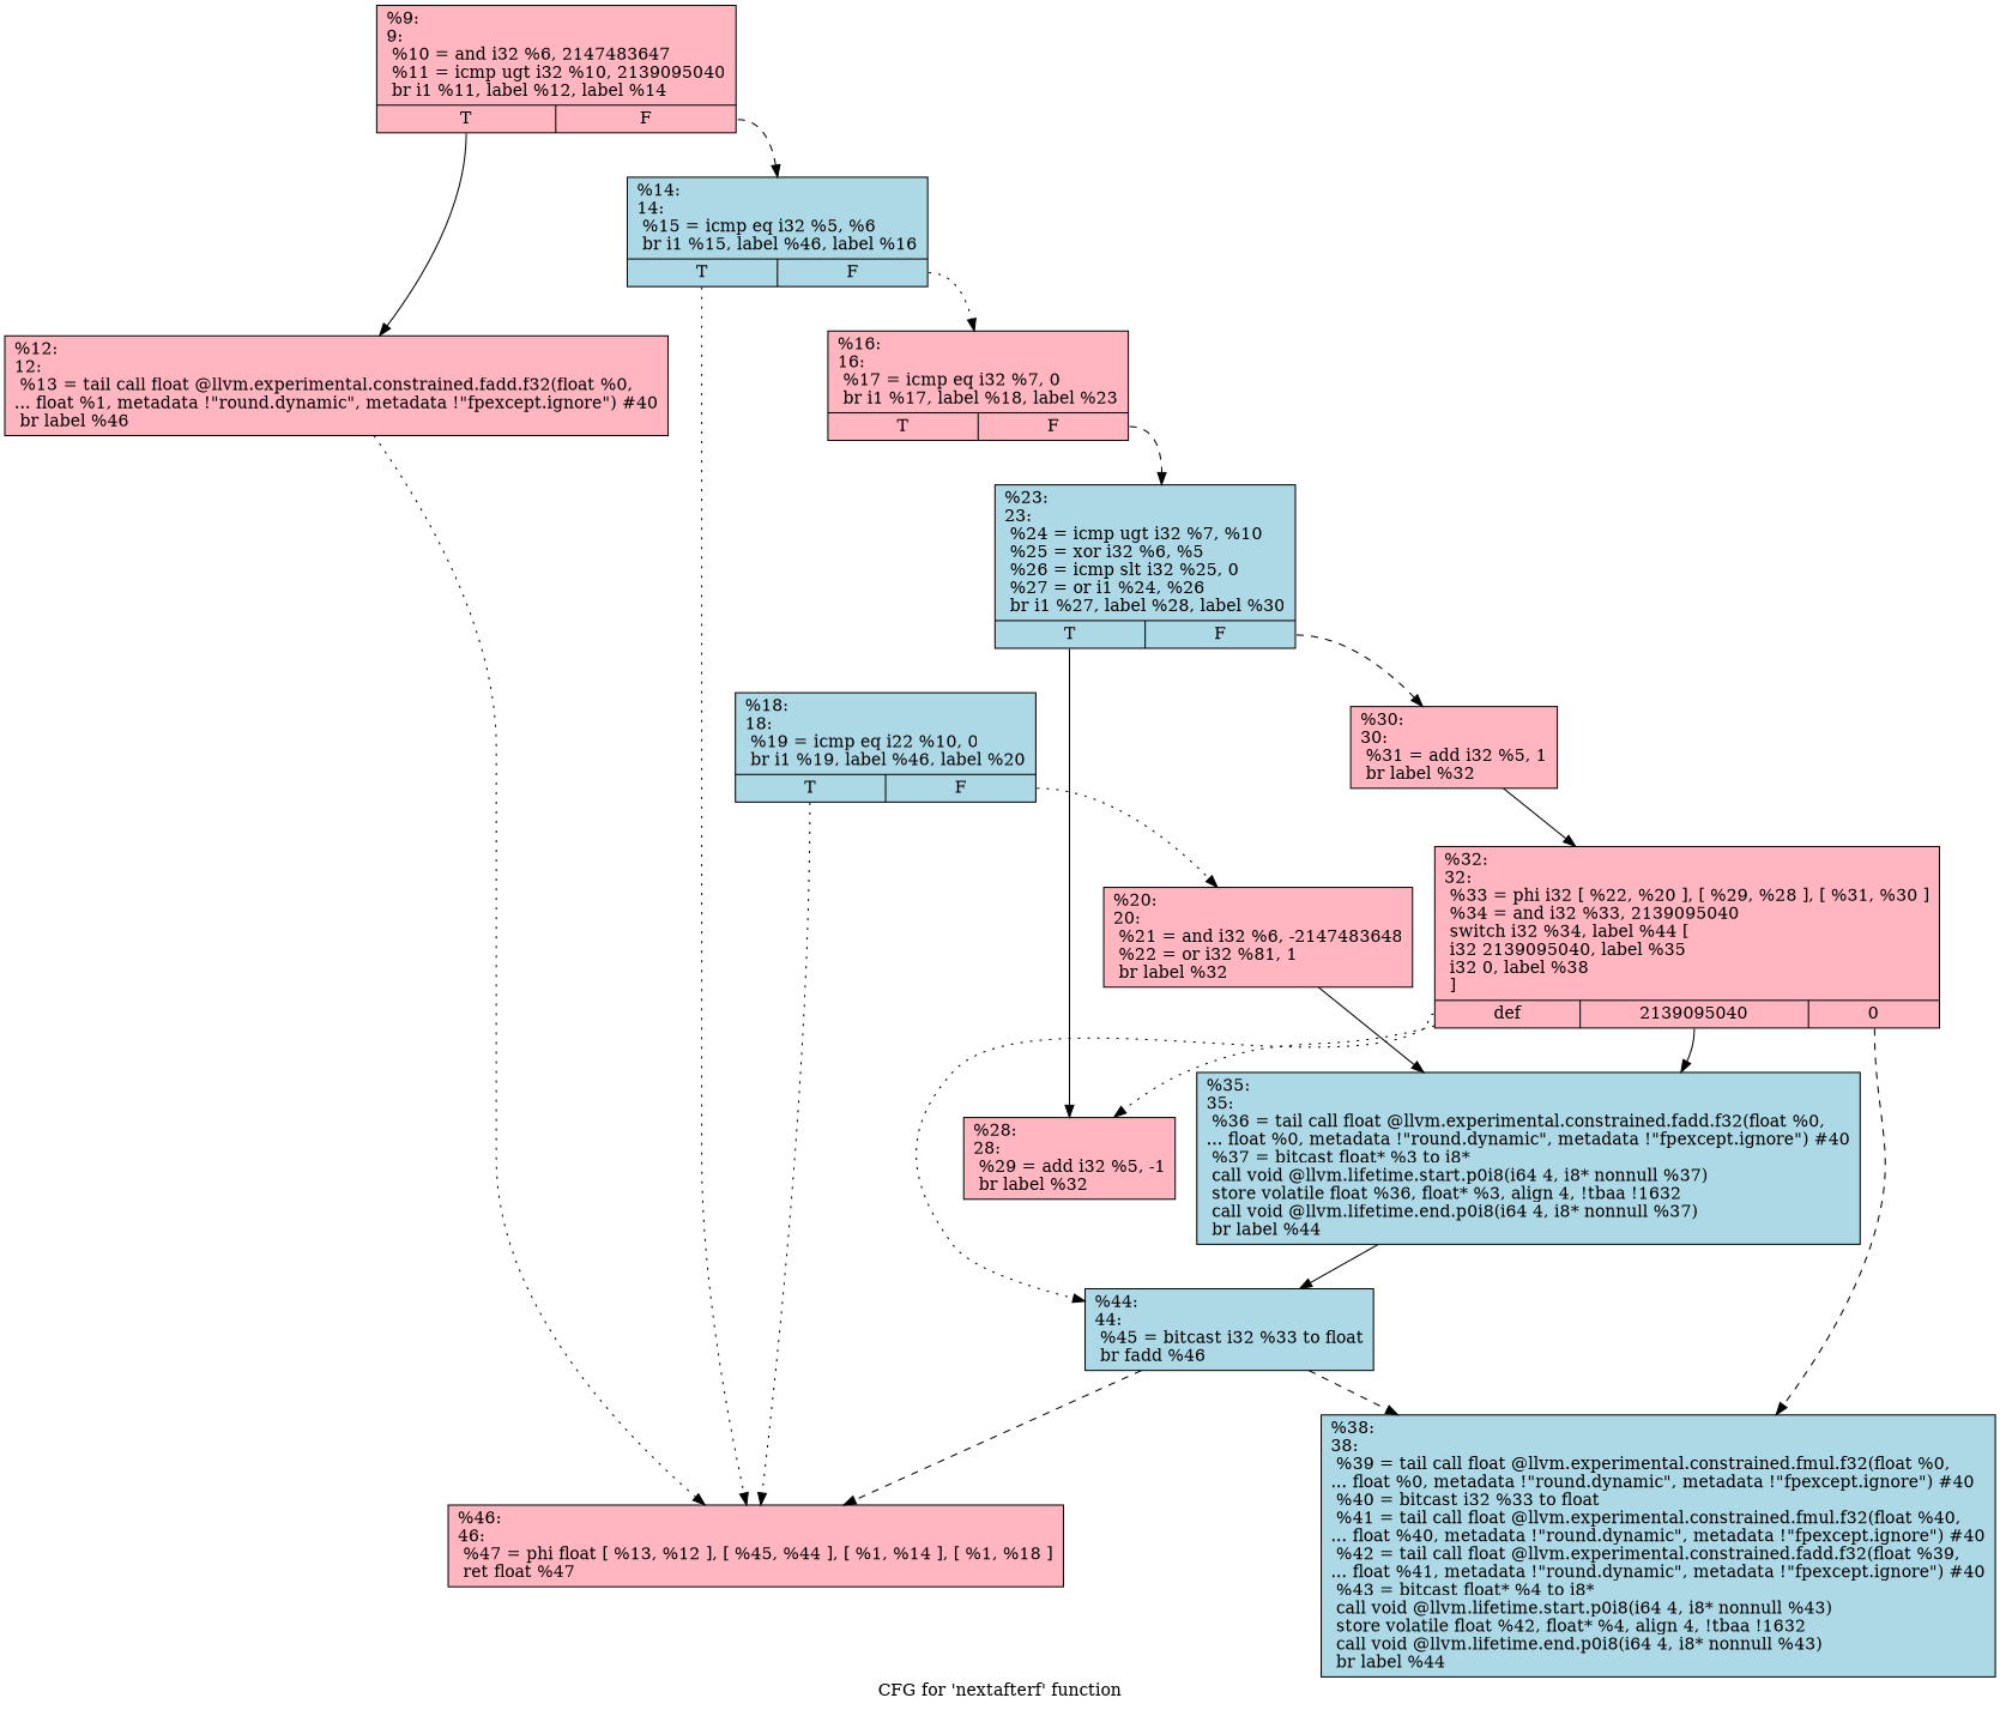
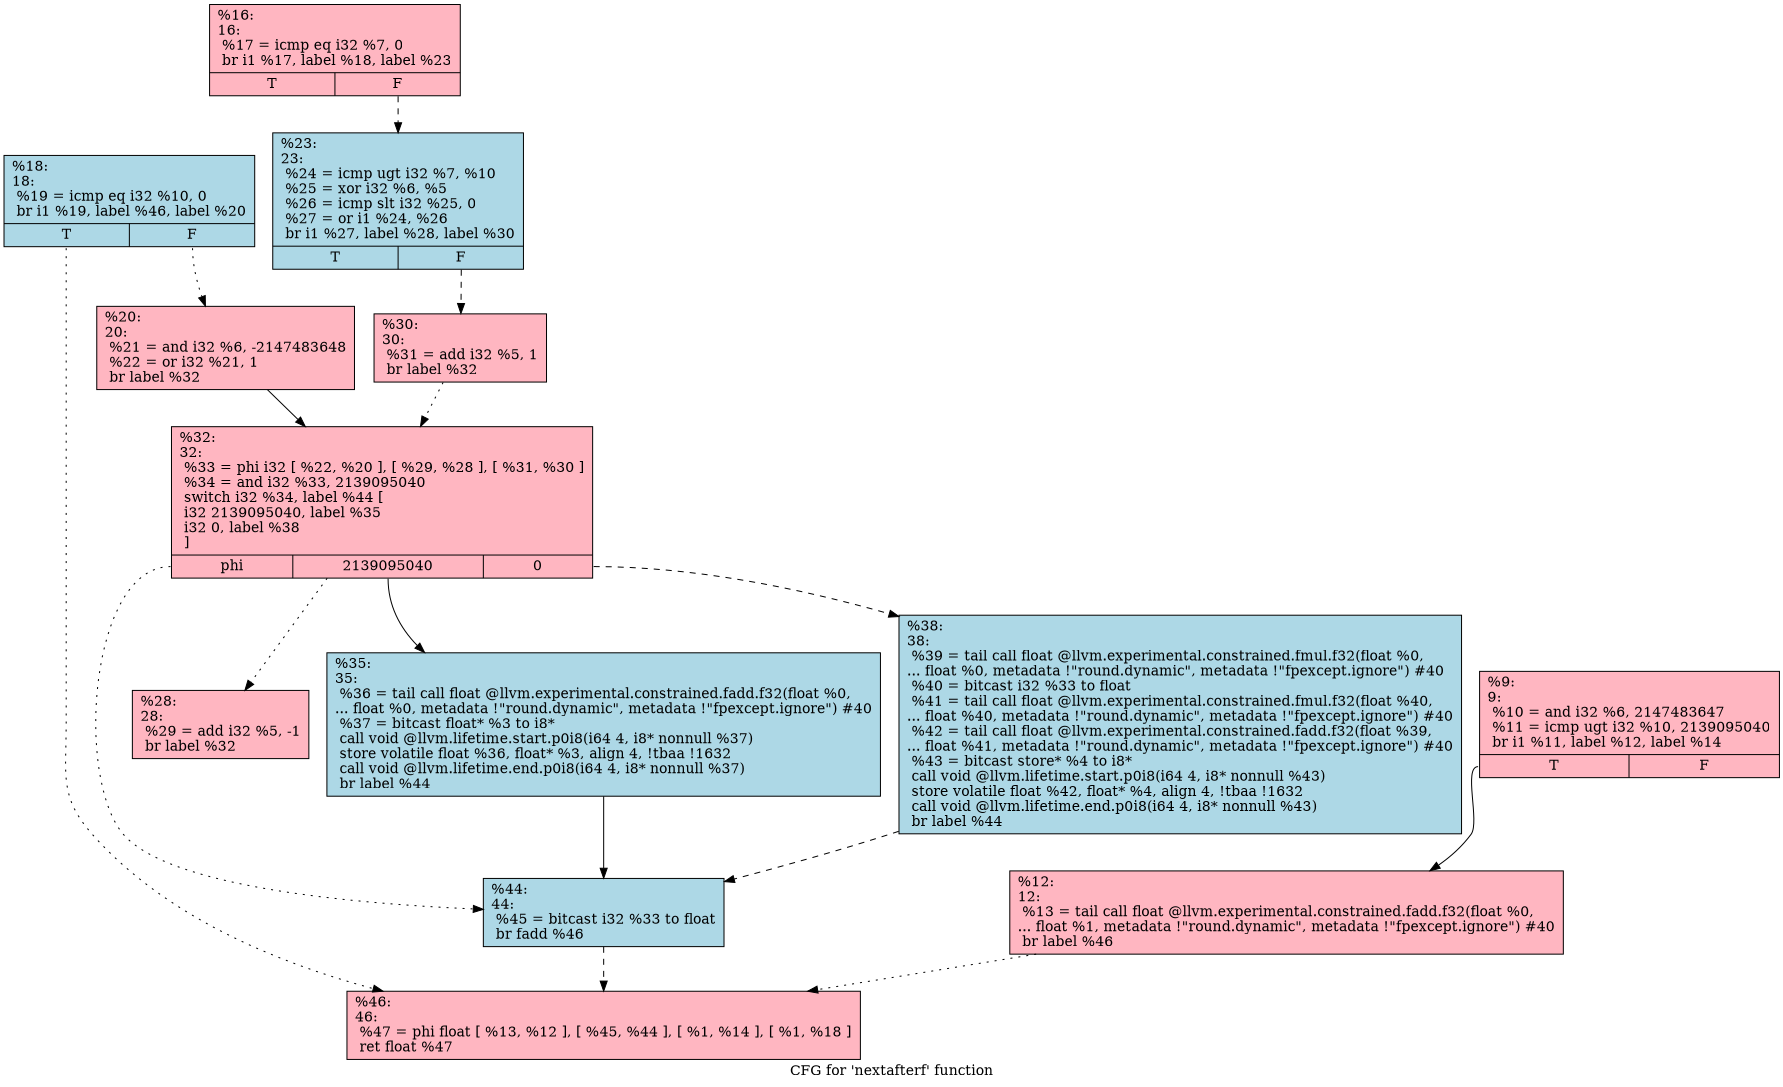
  digraph {
    label="CFG for 'nextafterf' function"
    node [fillcolor=lightpink shape=record style=filled]
    edge [style=dotted]
    n1 [label="{%12:\l12:                                               \l  %13 = tail call float @llvm.experimental.constrained.fadd.f32(float %0,\l... float %1, metadata !\"round.dynamic\", metadata !\"fpexcept.ignore\") #40\l  br label %46\l}"]
    n2 [label="{%46:\l46:                                               \l  %47 = phi float [ %13, %12 ], [ %45, %44 ], [ %1, %14 ], [ %1, %18 ]\l  ret float %47\l}"]
    n3 [label="{%9:\l9:                                                \l  %10 = and i32 %6, 2147483647\l  %11 = icmp ugt i32 %10, 2139095040\l  br i1 %11, label %12, label %14\l|{<s0>T|<s1>F}}"]
-   n4 [fillcolor=lightblue label="{%14:\l14:                                               \l  %15 = icmp eq i32 %5, %6\l  br i1 %15, label %46, label %16\l|{<s0>T|<s1>F}}"]
    n5 [label="{%16:\l16:                                               \l  %17 = icmp eq i32 %7, 0\l  br i1 %17, label %18, label %23\l|{<s0>T|<s1>F}}"]
    n6 [fillcolor=lightblue label="{%23:\l23:                                               \l  %24 = icmp ugt i32 %7, %10\l  %25 = xor i32 %6, %5\l  %26 = icmp slt i32 %25, 0\l  %27 = or i1 %24, %26\l  br i1 %27, label %28, label %30\l|{<s0>T|<s1>F}}"]
-   n7 [fillcolor=lightblue label="{%18:\l18:                                               \l  %19 = icmp eq i22 %10, 0\l  br i1 %19, label %46, label %20\l|{<s0>T|<s1>F}}"]
-   n8 [label="{%20:\l20:                                               \l  %21 = and i32 %6, -2147483648\l  %22 = or i32 %81, 1\l  br label %32\l}"]
+   n7 [fillcolor=lightblue label="{%18:\l18:                                               \l  %19 = icmp eq i32 %10, 0\l  br i1 %19, label %46, label %20\l|{<s0>T|<s1>F}}"]
+   n8 [label="{%20:\l20:                                               \l  %21 = and i32 %6, -2147483648\l  %22 = or i32 %21, 1\l  br label %32\l}"]
    n9 [label="{%28:\l28:                                               \l  %29 = add i32 %5, -1\l  br label %32\l}"]
    n10 [label="{%30:\l30:                                               \l  %31 = add i32 %5, 1\l  br label %32\l}"]
-   n11 [label="{%32:\l32:                                               \l  %33 = phi i32 [ %22, %20 ], [ %29, %28 ], [ %31, %30 ]\l  %34 = and i32 %33, 2139095040\l  switch i32 %34, label %44 [\l    i32 2139095040, label %35\l    i32 0, label %38\l  ]\l|{<s0>def|<s1>2139095040|<s2>0}}"]
+   n11 [label="{%32:\l32:                                               \l  %33 = phi i32 [ %22, %20 ], [ %29, %28 ], [ %31, %30 ]\l  %34 = and i32 %33, 2139095040\l  switch i32 %34, label %44 [\l    i32 2139095040, label %35\l    i32 0, label %38\l  ]\l|{<s0>phi|<s1>2139095040|<s2>0}}"]
    n12 [fillcolor=lightblue label="{%44:\l44:                                               \l  %45 = bitcast i32 %33 to float\l  br fadd %46\l}"]
    n13 [fillcolor=lightblue label="{%35:\l35:                                               \l  %36 = tail call float @llvm.experimental.constrained.fadd.f32(float %0,\l... float %0, metadata !\"round.dynamic\", metadata !\"fpexcept.ignore\") #40\l  %37 = bitcast float* %3 to i8*\l  call void @llvm.lifetime.start.p0i8(i64 4, i8* nonnull %37)\l  store volatile float %36, float* %3, align 4, !tbaa !1632\l  call void @llvm.lifetime.end.p0i8(i64 4, i8* nonnull %37)\l  br label %44\l}"]
-   n14 [fillcolor=lightblue label="{%38:\l38:                                               \l  %39 = tail call float @llvm.experimental.constrained.fmul.f32(float %0,\l... float %0, metadata !\"round.dynamic\", metadata !\"fpexcept.ignore\") #40\l  %40 = bitcast i32 %33 to float\l  %41 = tail call float @llvm.experimental.constrained.fmul.f32(float %40,\l... float %40, metadata !\"round.dynamic\", metadata !\"fpexcept.ignore\") #40\l  %42 = tail call float @llvm.experimental.constrained.fadd.f32(float %39,\l... float %41, metadata !\"round.dynamic\", metadata !\"fpexcept.ignore\") #40\l  %43 = bitcast float* %4 to i8*\l  call void @llvm.lifetime.start.p0i8(i64 4, i8* nonnull %43)\l  store volatile float %42, float* %4, align 4, !tbaa !1632\l  call void @llvm.lifetime.end.p0i8(i64 4, i8* nonnull %43)\l  br label %44\l}"]
+   n14 [fillcolor=lightblue label="{%38:\l38:                                               \l  %39 = tail call float @llvm.experimental.constrained.fmul.f32(float %0,\l... float %0, metadata !\"round.dynamic\", metadata !\"fpexcept.ignore\") #40\l  %40 = bitcast i32 %33 to float\l  %41 = tail call float @llvm.experimental.constrained.fmul.f32(float %40,\l... float %40, metadata !\"round.dynamic\", metadata !\"fpexcept.ignore\") #40\l  %42 = tail call float @llvm.experimental.constrained.fadd.f32(float %39,\l... float %41, metadata !\"round.dynamic\", metadata !\"fpexcept.ignore\") #40\l  %43 = bitcast store* %4 to i8*\l  call void @llvm.lifetime.start.p0i8(i64 4, i8* nonnull %43)\l  store volatile float %42, float* %4, align 4, !tbaa !1632\l  call void @llvm.lifetime.end.p0i8(i64 4, i8* nonnull %43)\l  br label %44\l}"]
    n1 -> n2
    n3 -> n1 [style=solid tailport=s0]
-   n3 -> n4 [style=dashed tailport=s1]
-   n4 -> n2 [tailport=s0]
-   n4 -> n5 [tailport=s1]
    n5 -> n6 [style=dashed tailport=s1]
-   n6 -> n9 [style=solid tailport=s0]
    n6 -> n10 [style=dashed tailport=s1]
    n7 -> n2 [tailport=s0]
    n7 -> n8 [tailport=s1]
-   n8 -> n13 [style=solid]
-   n10 -> n11 [style=solid]
+   n8 -> n11 [style=solid]
+   n10 -> n11
    n11 -> n9
    n11 -> n12 [tailport=s0]
    n11 -> n13 [style=solid tailport=s1]
    n11 -> n14 [style=dashed tailport=s2]
    n12 -> n2 [style=dashed]
    n13 -> n12 [style=solid]
-   n12 -> n14 [style=dashed]
+   n14 -> n12 [style=dashed]
  }
